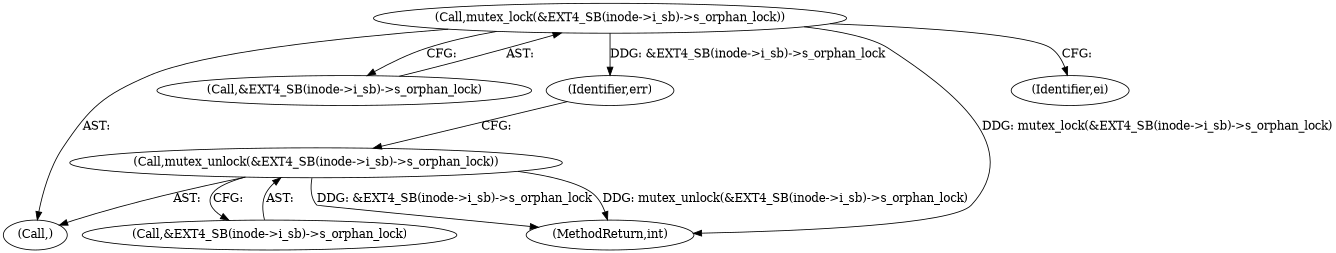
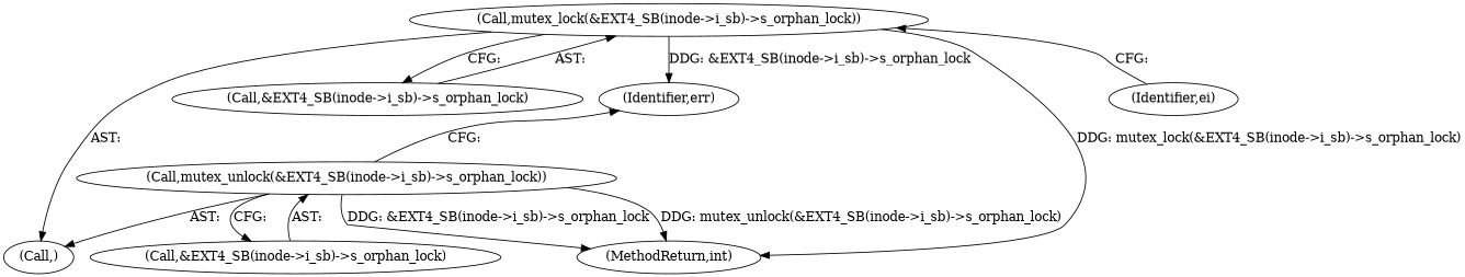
  digraph {
    n1 [label="(Call,mutex_lock(&EXT4_SB(inode->i_sb)->s_orphan_lock))"]
    n2 [label="(MethodReturn,int)"]
    n3 [label="(Call,&EXT4_SB(inode->i_sb)->s_orphan_lock)"]
    n4 [label="(Call,)"]
    n5 [label="(Identifier,err)"]
    n6 [label="(Call,mutex_unlock(&EXT4_SB(inode->i_sb)->s_orphan_lock))"]
    n7 [label="(Call,&EXT4_SB(inode->i_sb)->s_orphan_lock)"]
    n8 [label="(Identifier,ei)"]
    n1 -> n2 [label="DDG: mutex_lock(&EXT4_SB(inode->i_sb)->s_orphan_lock)"]
    n1 -> n3 [label="CFG: "]
    n1 -> n4 [label="AST: "]
    n1 -> n5 [label="DDG: &EXT4_SB(inode->i_sb)->s_orphan_lock"]
    n3 -> n1 [label="AST: "]
-   n5 -> n6 [label="CFG: "]
+   n6 -> n5 [label="CFG: "]
    n6 -> n2 [label="DDG: &EXT4_SB(inode->i_sb)->s_orphan_lock"]
    n6 -> n2 [label="DDG: mutex_unlock(&EXT4_SB(inode->i_sb)->s_orphan_lock)"]
    n6 -> n4 [label="AST: "]
    n6 -> n7 [label="CFG: "]
    n7 -> n6 [label="AST: "]
-   n1 -> n8 [label="CFG: "]
+   n8 -> n1 [label="CFG: "]
  }
